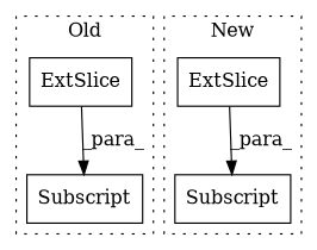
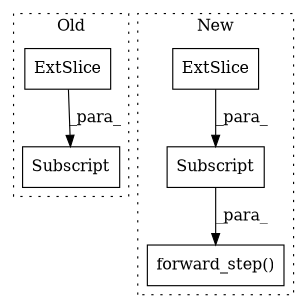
  digraph {
    node [a=85 l="15,0" shape=box]
    n1 [l=5 label=ExtSlice s=19675]
    n2 [a=63 label=Subscript s="19675,0"]
+   n3 [a=75 l="21,1" label="forward_step()" s="19143,19179"]
    n4 [a=63 label=Subscript s="19164,0"]
    n5 [l=6 label=ExtSlice s=19164]
    subgraph cluster_1 {
      label=Old
      style=dotted
      n1
      n2
    }
    subgraph cluster_2 {
      label=New
      style=dotted
+     n3
      n4
      n5
    }
    n1 -> n2 [label=_para_]
+   n4 -> n3 [label=_para_]
    n5 -> n4 [label=_para_]
  }
